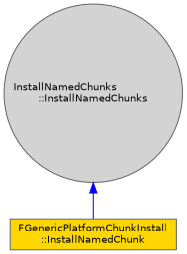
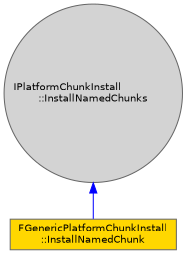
  digraph {
    rankdir=TB
    node [fontname=Helvetica fontsize=10 style=filled]
-   n1 [color=gray40 fillcolor=lightgrey fontcolor=black height=0.2 label="InstallNamedChunks\l::InstallNamedChunks" shape=circle width=0.4]
+   n1 [color=gray40 fillcolor=lightgrey fontcolor=black height=0.2 label="IPlatformChunkInstall\l::InstallNamedChunks" shape=circle width=0.4]
    n2 [color=grey40 fillcolor=gold height=0.2 label="FGenericPlatformChunkInstall\l::InstallNamedChunk" shape=box width=0.4]
    n1 -> n2 [color=blue dir=back fontname=Helvetica fontsize=10 labelfontname=Helvetica labelfontsize=10 style=solid]
  }
